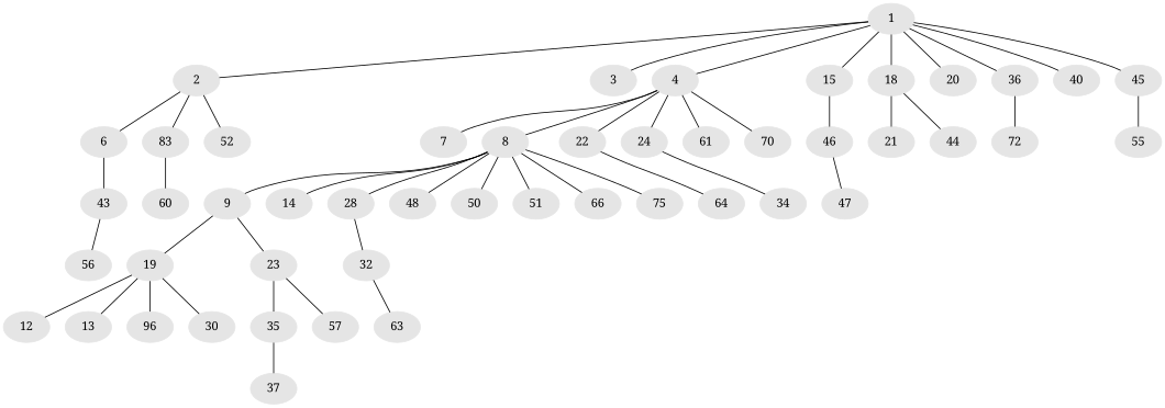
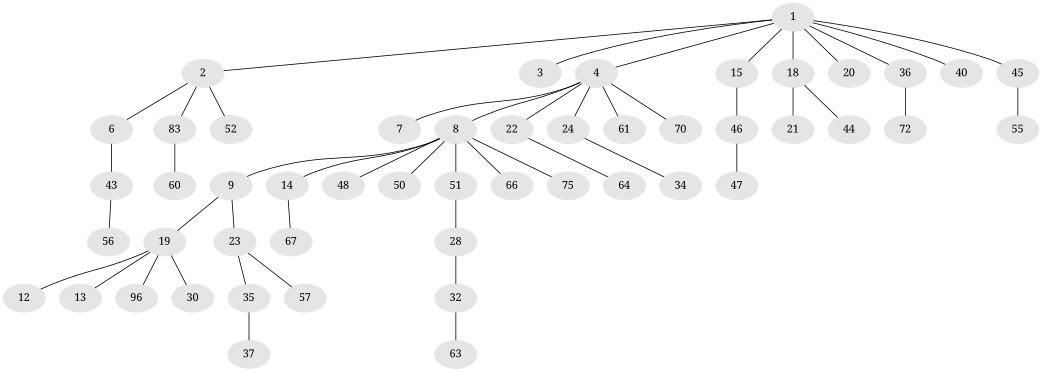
  graph {
    fontname="Noto Serif"
    node [color=gray90 fontname="Noto Serif" style=filled]
    edge [fontname="Noto Serif"]
    1 [super="+11"]
    2 [super="+5"]
    3
    4 [super="+31"]
    15
    18 [super="+41"]
    20
    36 [super="+39"]
    40 [super="+59"]
    45 [super="+68"]
    6 [super="+17"]
    n12 [label=83 super="+49"]
    52
    7 [super="+62"]
    8 [super="+16"]
    22 [super="+25"]
    24 [super="+69"]
    61
    70
    46 [super="+58"]
    21
    44
    72
    55 [super="+74"]
    43 [super="+71"]
    60
    9 [super="+73"]
    14 [super="+19"]
    28
    48
    50
    51
    66
    75
    64
    34
    56
    n38 [label=19 super="+27"]
    23 [super="+29"]
+   67
    32 [super="+54"]
    12 [super="+38"]
    13 [super="+42"]
    n44 [label=96]
    30 [super="+53"]
    35
    57
    47
    37 [super="+65"]
    63
    1 -- 2
    1 -- 3
    1 -- 4
    1 -- 15
    1 -- 18
    1 -- 20
    1 -- 36
    1 -- 40
    1 -- 45
    2 -- 6
    2 -- n12
    2 -- 52
    4 -- 7
    4 -- 8
    4 -- 22
    4 -- 24
    4 -- 61
    4 -- 70
    15 -- 46
    18 -- 21
    18 -- 44
    36 -- 72
    45 -- 55
    6 -- 43
    n12 -- 60
    8 -- 9
    8 -- 14
-   8 -- 28
+   51 -- 28
    8 -- 48
    8 -- 50
    8 -- 51
    8 -- 66
    8 -- 75
    22 -- 64
    24 -- 34
    46 -- 47
    43 -- 56
    9 -- n38
    9 -- 23
+   14 -- 67
    28 -- 32
    n38 -- 12
    n38 -- 13
    n38 -- n44
    n38 -- 30
    23 -- 35
    23 -- 57
    32 -- 63
    35 -- 37
  }
